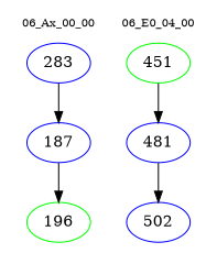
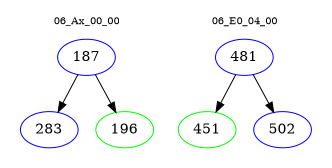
  digraph {
    node [color=blue]
    edge [color=black]
    n1 [label=187]
    n2 [label=283]
    n3 [color=green label=196]
    n4 [label=481]
    n5 [color=green label=451]
    n6 [label=502]
    subgraph cluster_1 {
      color=white
      fontsize=10
      label="06_Ax_00_00"
      n1
      n2
      n3
    }
    subgraph cluster_2 {
      color=white
      fontsize=10
      label="06_E0_04_00"
      n4
      n5
      n6
    }
-   n2 -> n1
+   n1 -> n2
    n1 -> n3
-   n5 -> n4
+   n4 -> n5
    n4 -> n6
  }
